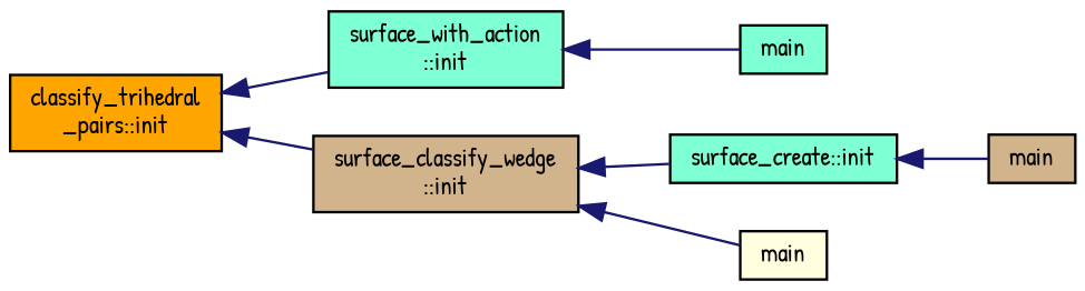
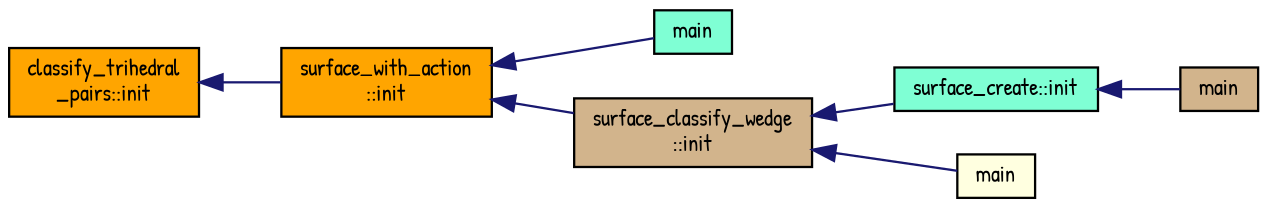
  digraph {
    fontname="Patrick Hand"
    rankdir=LR
    node [color=black fillcolor=orange fontname="Patrick Hand" fontsize=10 shape=record style=filled]
    edge [color=midnightblue dir=back fontname="Patrick Hand" fontsize=10 labelfontname=Helvetica labelfontsize=10 style=solid]
    n1 [fontcolor=black height=0.2 label="classify_trihedral\l_pairs::init" width=0.4]
-   n2 [fillcolor=aquamarine height=0.2 label="surface_with_action\l::init" width=0.4]
+   n2 [height=0.2 label="surface_with_action\l::init" width=0.4]
    n3 [fillcolor=aquamarine height=0.2 label=main width=0.4]
    n4 [fillcolor=tan height=0.2 label="surface_classify_wedge\l::init" width=0.4]
    n5 [fillcolor=aquamarine height=0.2 label="surface_create::init" width=0.4]
    n6 [fillcolor=lightyellow height=0.2 label=main width=0.4]
    n7 [fillcolor=tan height=0.2 label=main width=0.4]
    n1 -> n2
    n2 -> n3
-   n1 -> n4
+   n2 -> n4
    n4 -> n5
    n4 -> n6
    n5 -> n7
  }
